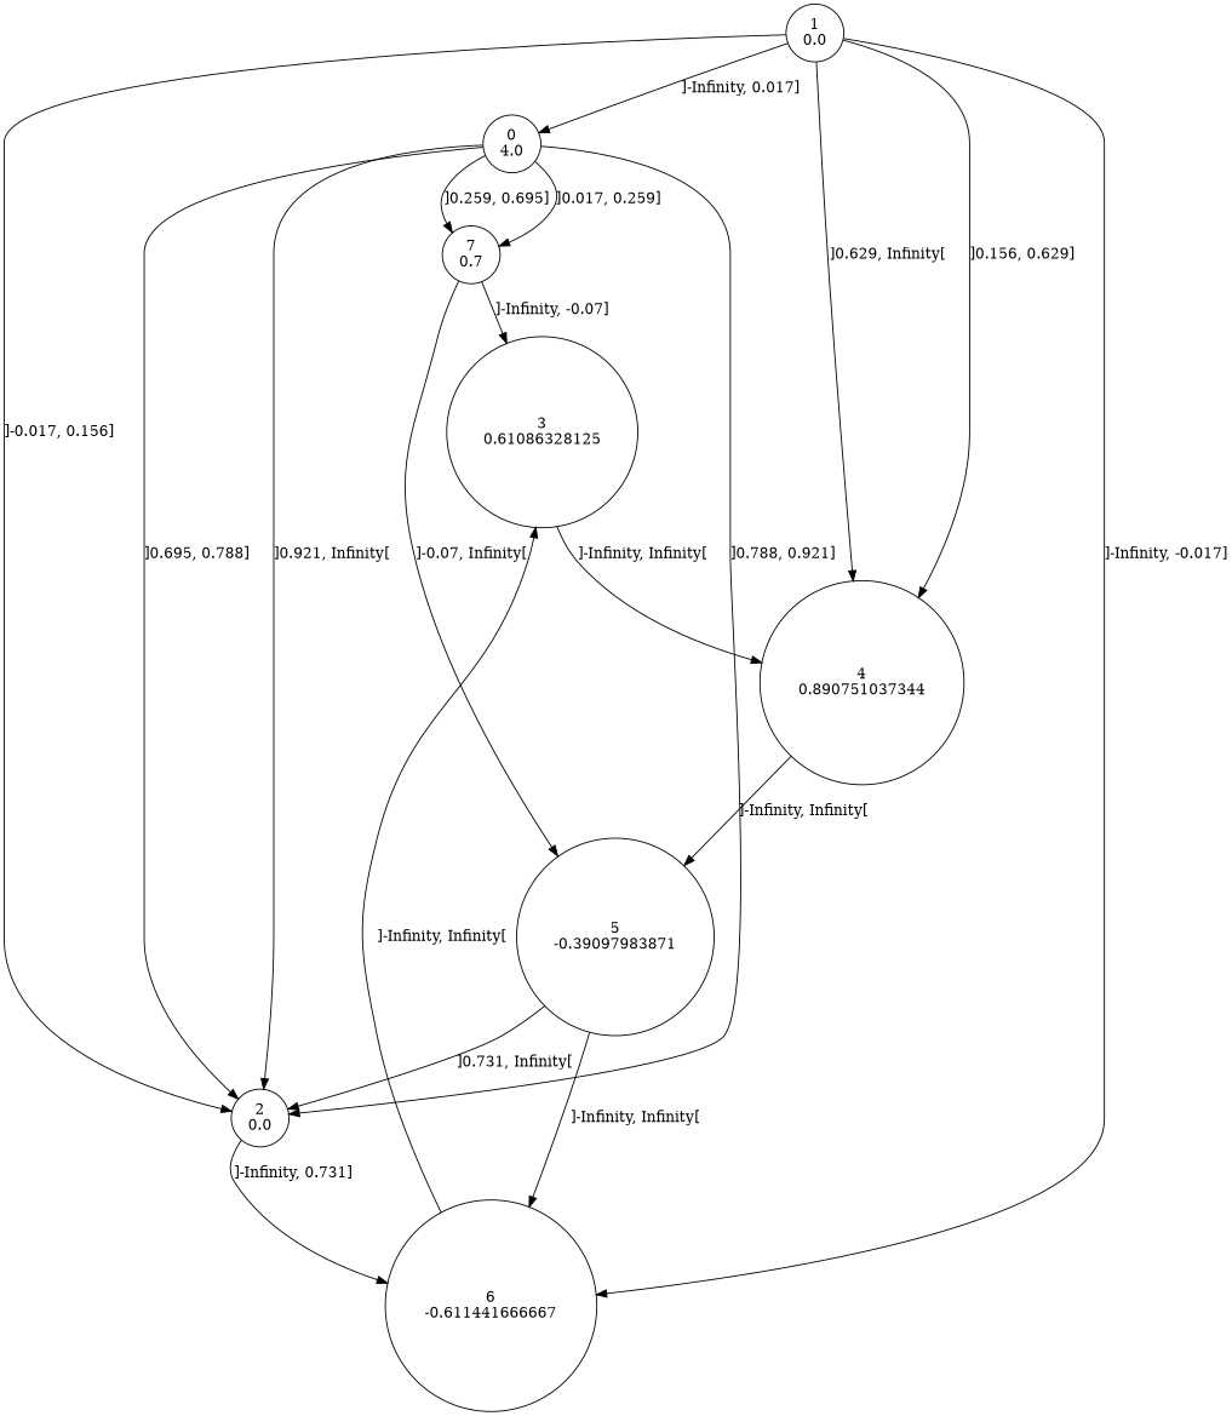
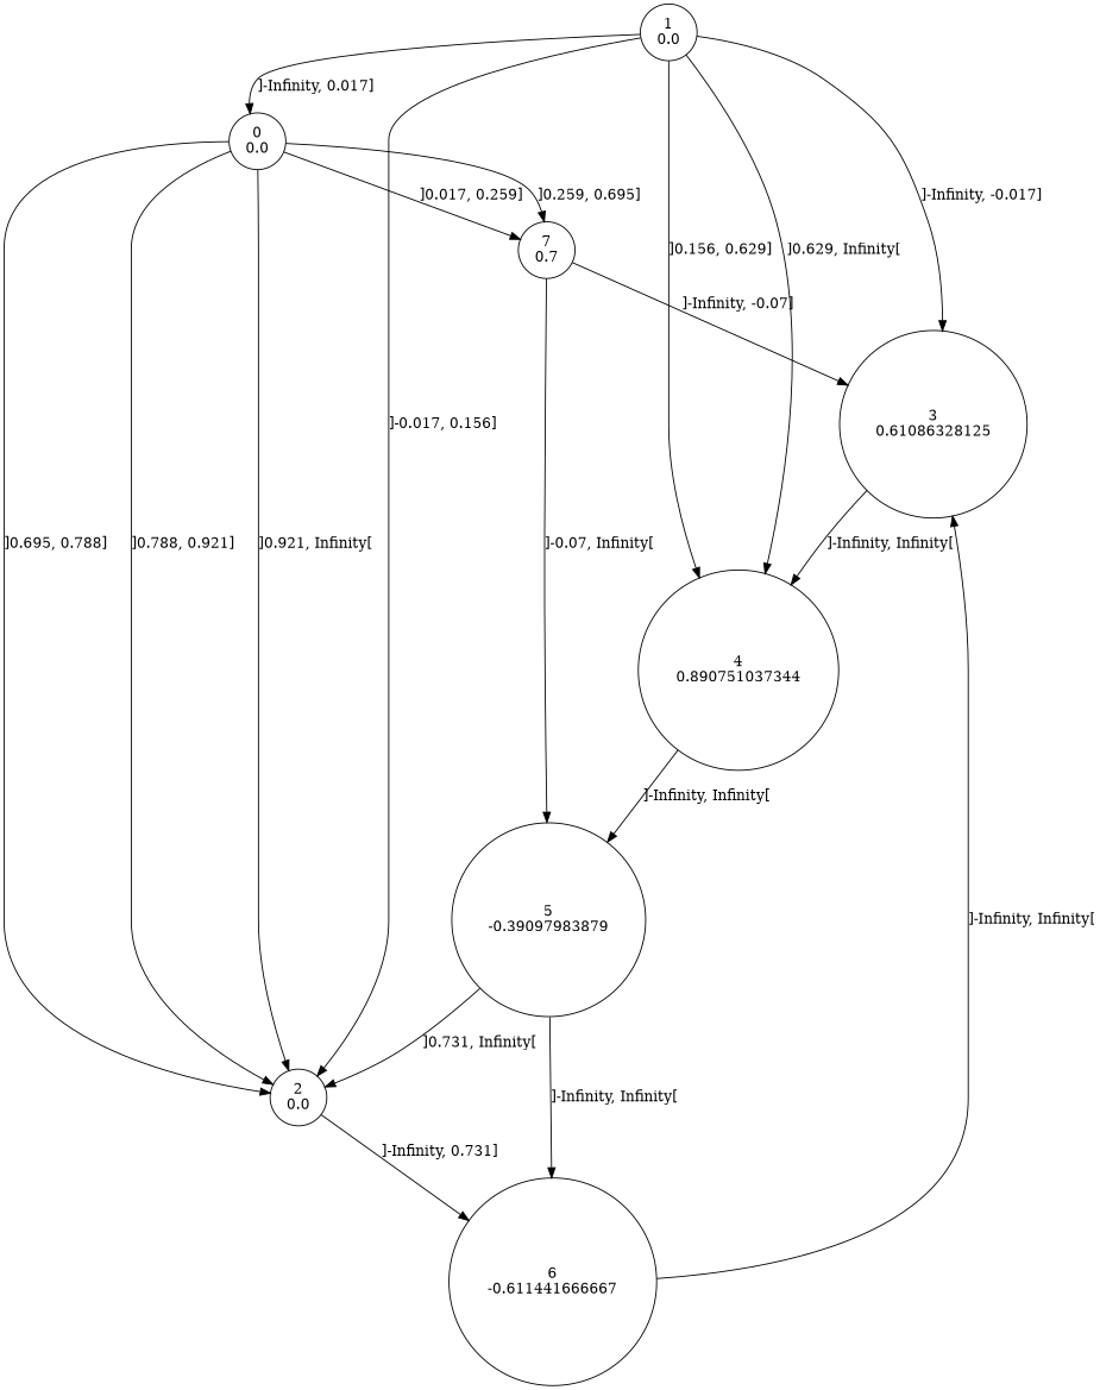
  digraph {
    node [shape=circle]
-   n1 [label="0\n4.0"]
+   n1 [label="0\n0.0"]
    n2 [label="7\n0.7"]
    n3 [label="2\n0.0"]
    n4 [label="1\n0.0"]
    n5 [label="3\n0.61086328125"]
    n6 [label="4\n0.890751037344"]
-   n7 [label="5\n-0.39097983871"]
+   n7 [label="5\n-0.39097983879"]
    n8 [label="6\n-0.611441666667"]
    n1 -> n2 [label="]0.017, 0.259]"]
    n1 -> n2 [label="]0.259, 0.695]"]
    n1 -> n3 [label="]0.695, 0.788]"]
    n1 -> n3 [label="]0.788, 0.921]"]
    n1 -> n3 [label="]0.921, Infinity["]
    n2 -> n5 [label="]-Infinity, -0.07]"]
    n2 -> n7 [label="]-0.07, Infinity["]
    n3 -> n8 [label="]-Infinity, 0.731]"]
    n4 -> n1 [label="]-Infinity, 0.017]"]
    n4 -> n3 [label="]-0.017, 0.156]"]
-   n4 -> n8 [label="]-Infinity, -0.017]"]
+   n4 -> n5 [label="]-Infinity, -0.017]"]
    n4 -> n6 [label="]0.156, 0.629]"]
    n4 -> n6 [label="]0.629, Infinity["]
    n5 -> n6 [label="]-Infinity, Infinity["]
    n6 -> n7 [label="]-Infinity, Infinity["]
    n7 -> n3 [label="]0.731, Infinity["]
    n7 -> n8 [label="]-Infinity, Infinity["]
    n8 -> n5 [label="]-Infinity, Infinity["]
  }
